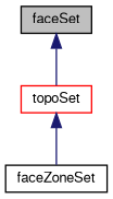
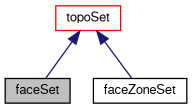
  digraph {
    node [color=black fontname=FreeSans fontsize=10 shape=record]
    edge [color=midnightblue dir=back fontname=FreeSans fontsize=10 labelfontname=FreeSans labelfontsize=10 style=solid]
    n1 [fillcolor=grey75 fontcolor=black height=0.2 label=faceSet style=filled width=0.4]
    n2 [height=0.2 label=faceZoneSet width=0.4]
    n3 [color=red height=0.2 label=topoSet width=0.4]
-   n1 -> n3
+   n3 -> n1
    n3 -> n2
  }
